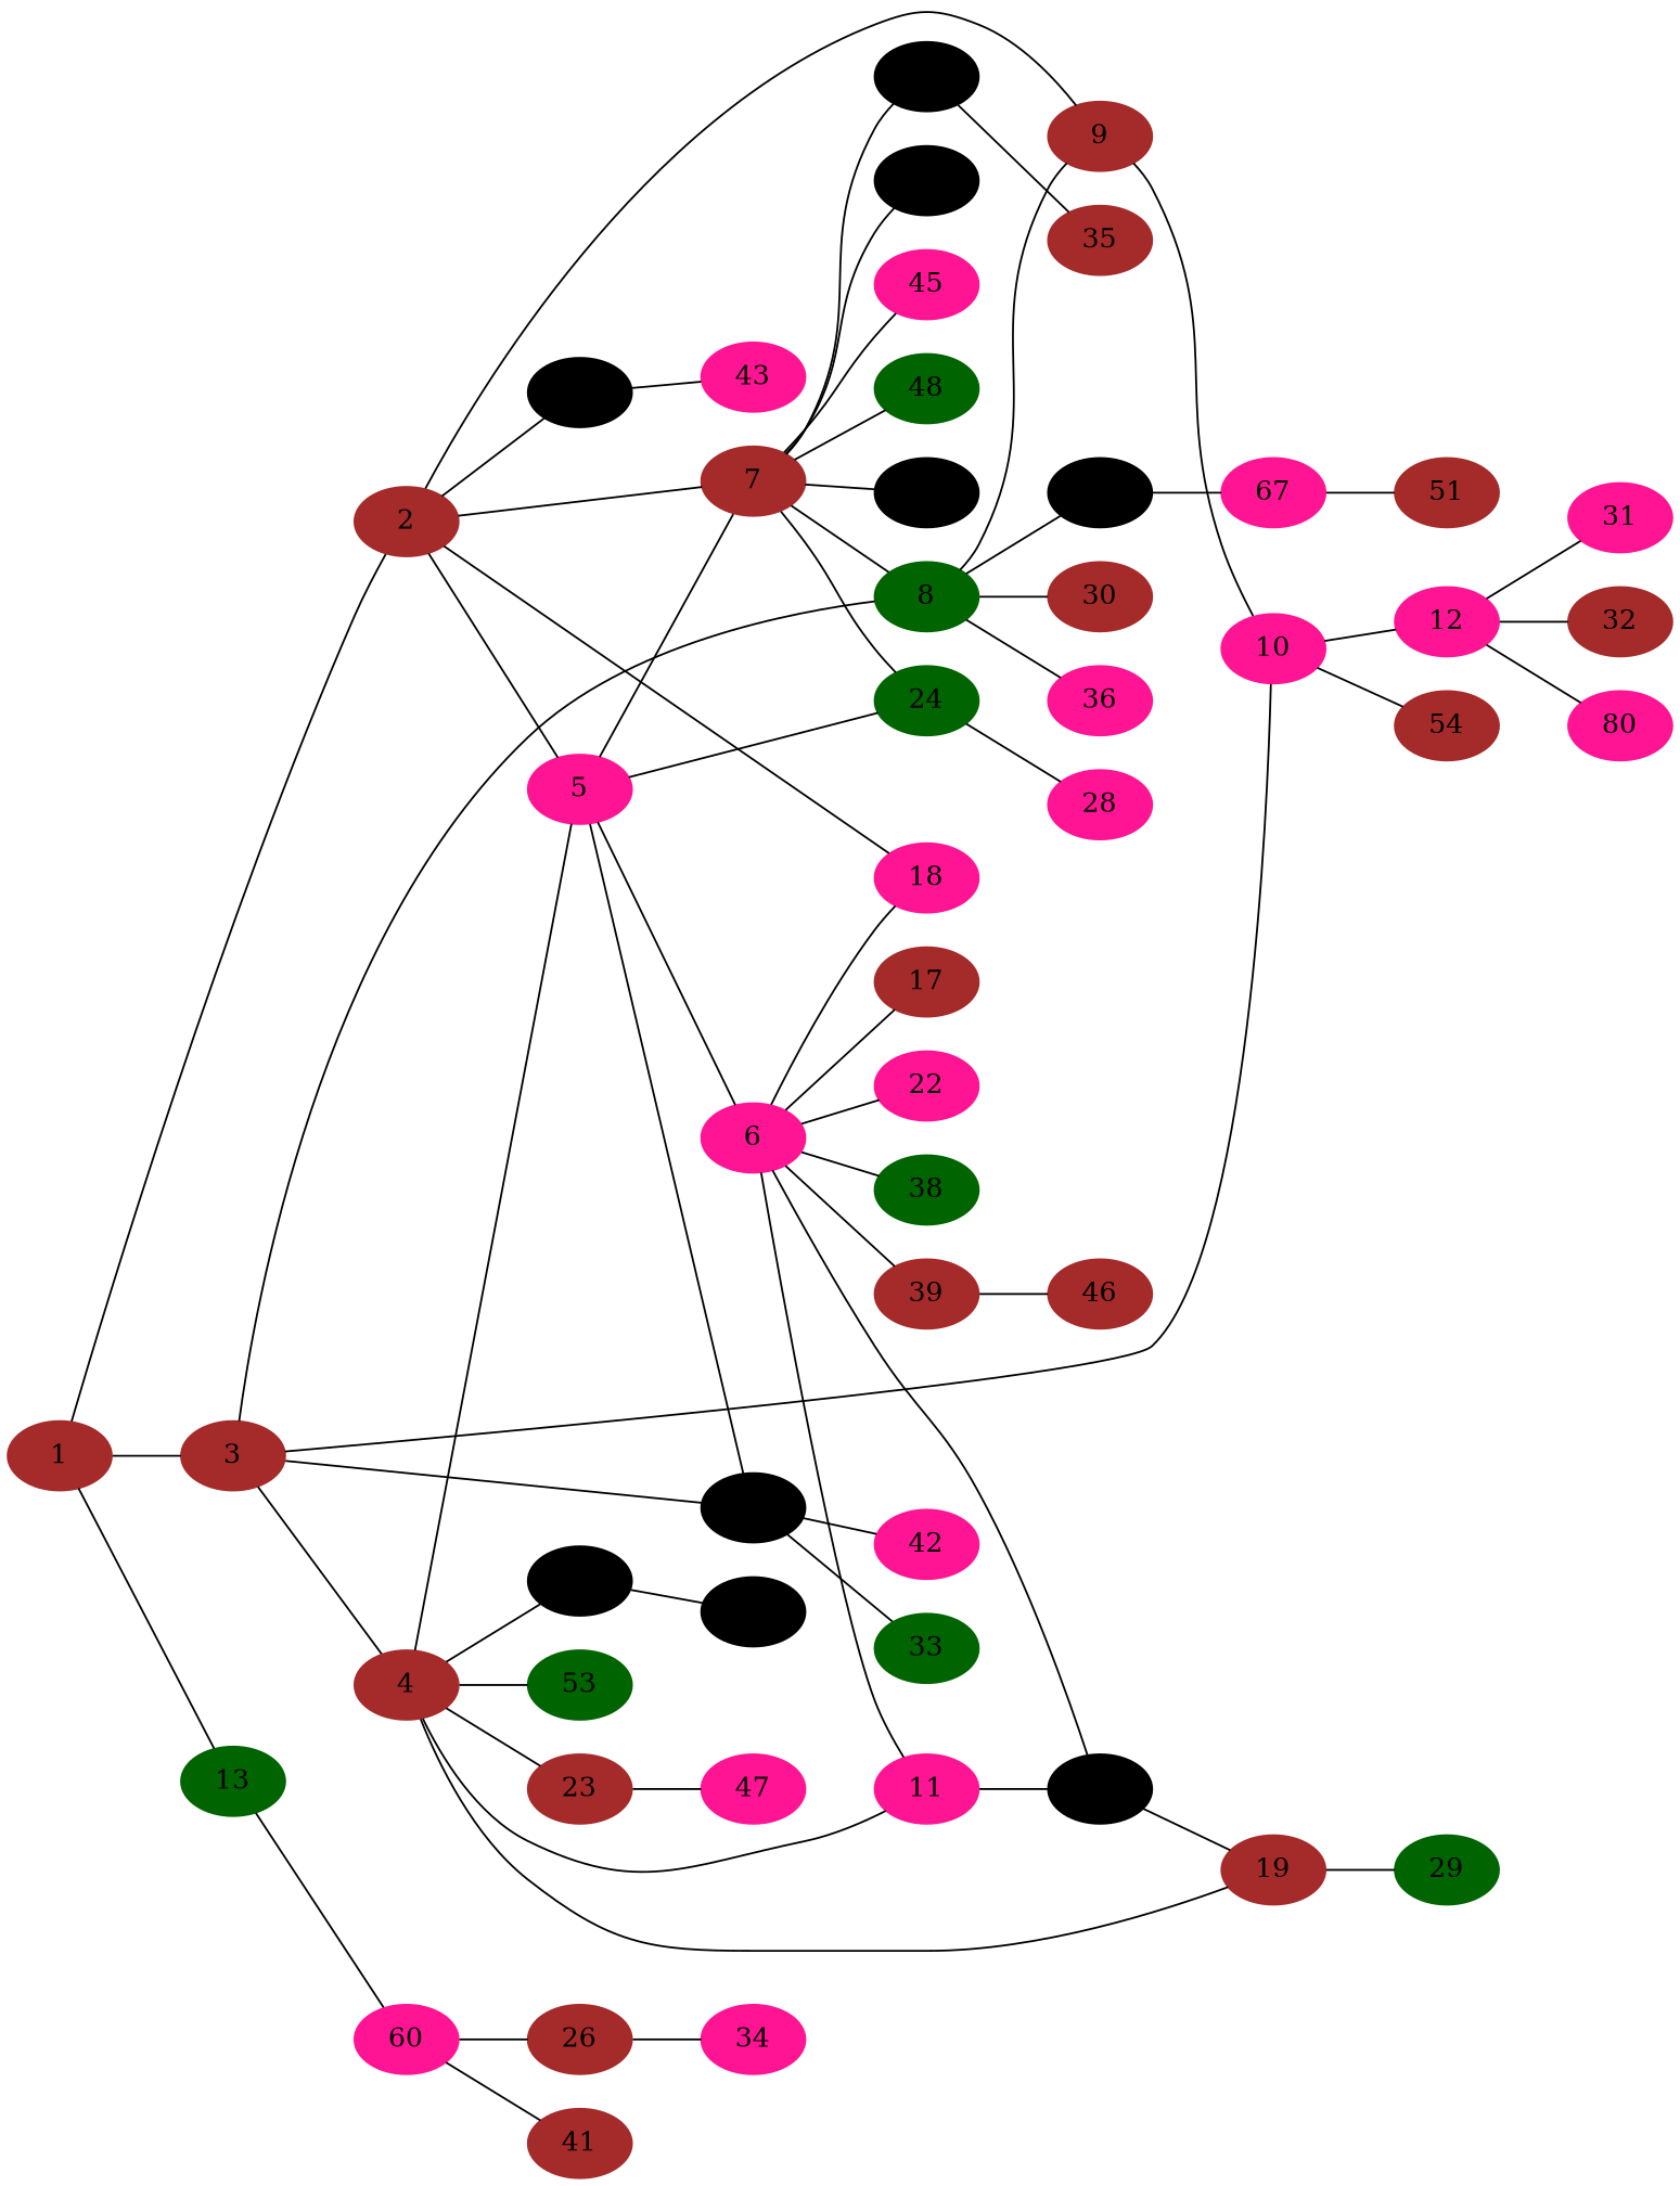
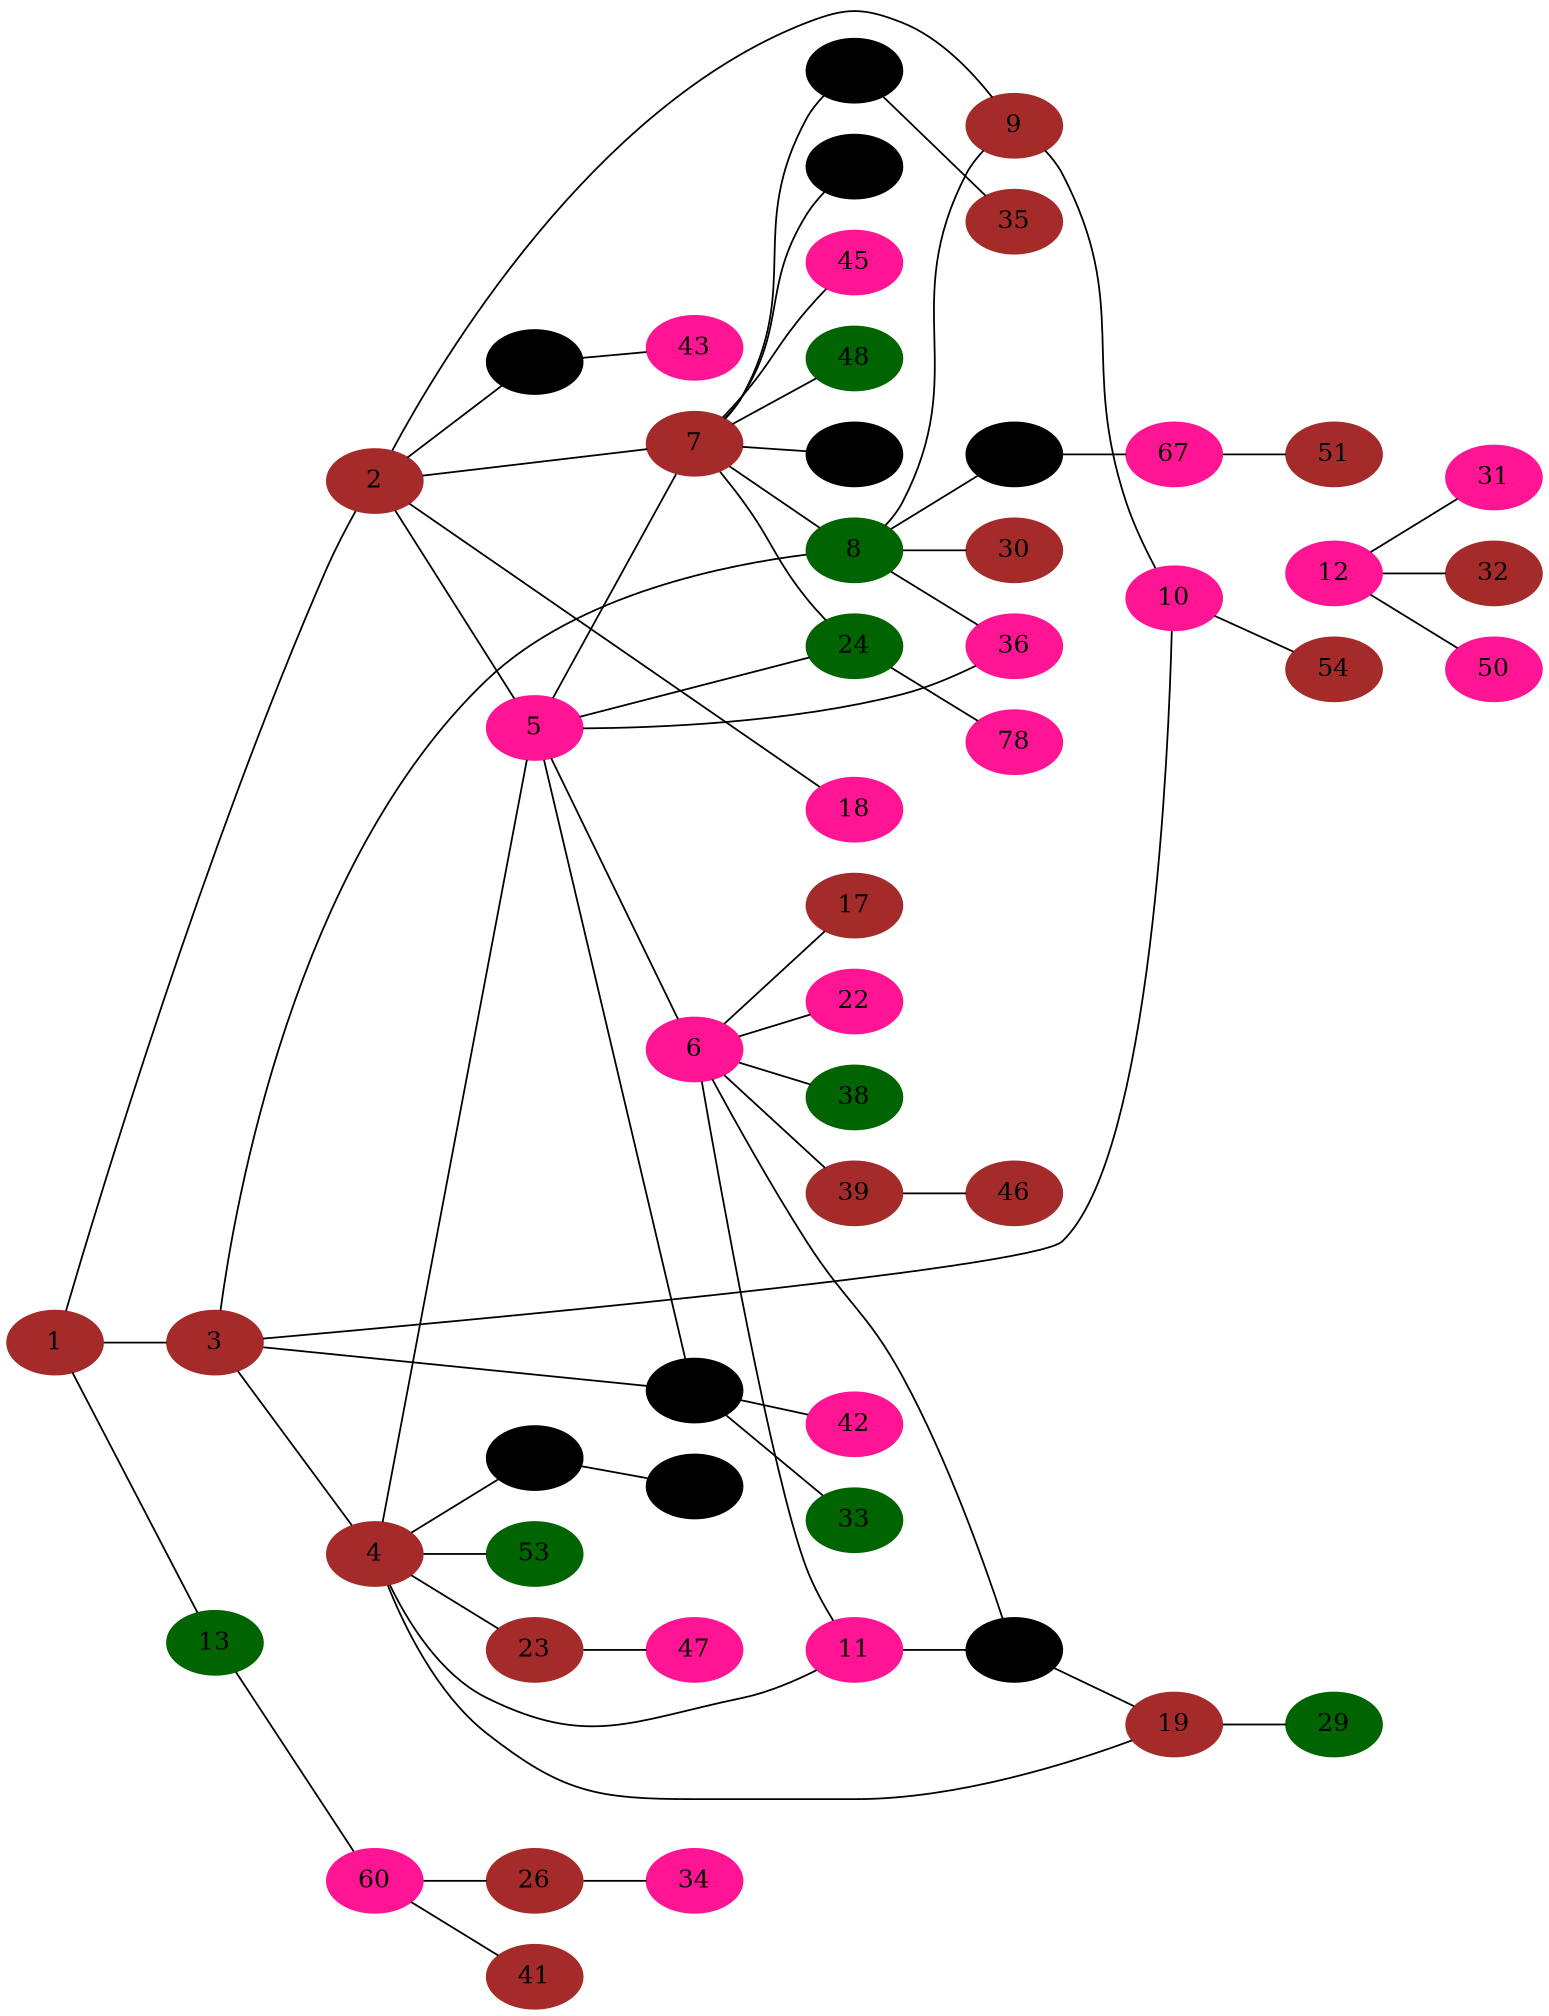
  graph {
    rankdir=LR
    node [color=brown style=filled]
    1
    2
    3
    13 [color=darkgreen]
    5 [color=deeppink]
    7
    9
    18 [color=deeppink]
    21 [color=black]
    4
    8 [color=darkgreen]
    10 [color=deeppink]
    25 [color=black]
    n14 [color=deeppink label=60]
    6 [color=deeppink]
    24 [color=darkgreen]
    36 [color=deeppink]
    15 [color=black]
    27 [color=black]
    44 [color=black]
    45 [color=deeppink]
    48 [color=darkgreen]
    43 [color=deeppink]
    11 [color=deeppink]
    19
    23
    49 [color=black]
    53 [color=darkgreen]
    14 [color=black]
    30
    12 [color=deeppink]
    54
    33 [color=darkgreen]
    42 [color=deeppink]
    16 [color=black]
    29 [color=darkgreen]
    47 [color=deeppink]
    52 [color=black]
    17
    22 [color=deeppink]
    38 [color=darkgreen]
    39
-   28 [color=deeppink]
+   28 [color=deeppink label=78]
    46
    35
    n46 [color=deeppink label=67]
    31 [color=deeppink]
    32
-   50 [color=deeppink label=80]
+   50 [color=deeppink]
    26
    41
    51
    34 [color=deeppink]
    1 -- 2
    1 -- 3
    1 -- 13
    2 -- 5
    2 -- 7
    2 -- 9
    2 -- 18
    2 -- 21
    3 -- 4
    3 -- 8
    3 -- 10
    3 -- 25
    13 -- n14
    5 -- 7
    5 -- 25
    5 -- 6
    5 -- 24
+   5 -- 36
    7 -- 8
    7 -- 24
    7 -- 15
    7 -- 27
    7 -- 44
    7 -- 45
    7 -- 48
    9 -- 10
    21 -- 43
    4 -- 5
    4 -- 11
    4 -- 19
    4 -- 23
    4 -- 49
    4 -- 53
    8 -- 9
    8 -- 36
    8 -- 14
    8 -- 30
-   10 -- 12
    10 -- 54
    25 -- 33
    25 -- 42
    n14 -- 26
    n14 -- 41
-   6 -- 18
    6 -- 11
    6 -- 16
    6 -- 17
    6 -- 22
    6 -- 38
    6 -- 39
    24 -- 28
    27 -- 35
    11 -- 16
    19 -- 29
    23 -- 47
    49 -- 52
    14 -- n46
    12 -- 31
    12 -- 32
    12 -- 50
    16 -- 19
    39 -- 46
    n46 -- 51
    26 -- 34
  }
